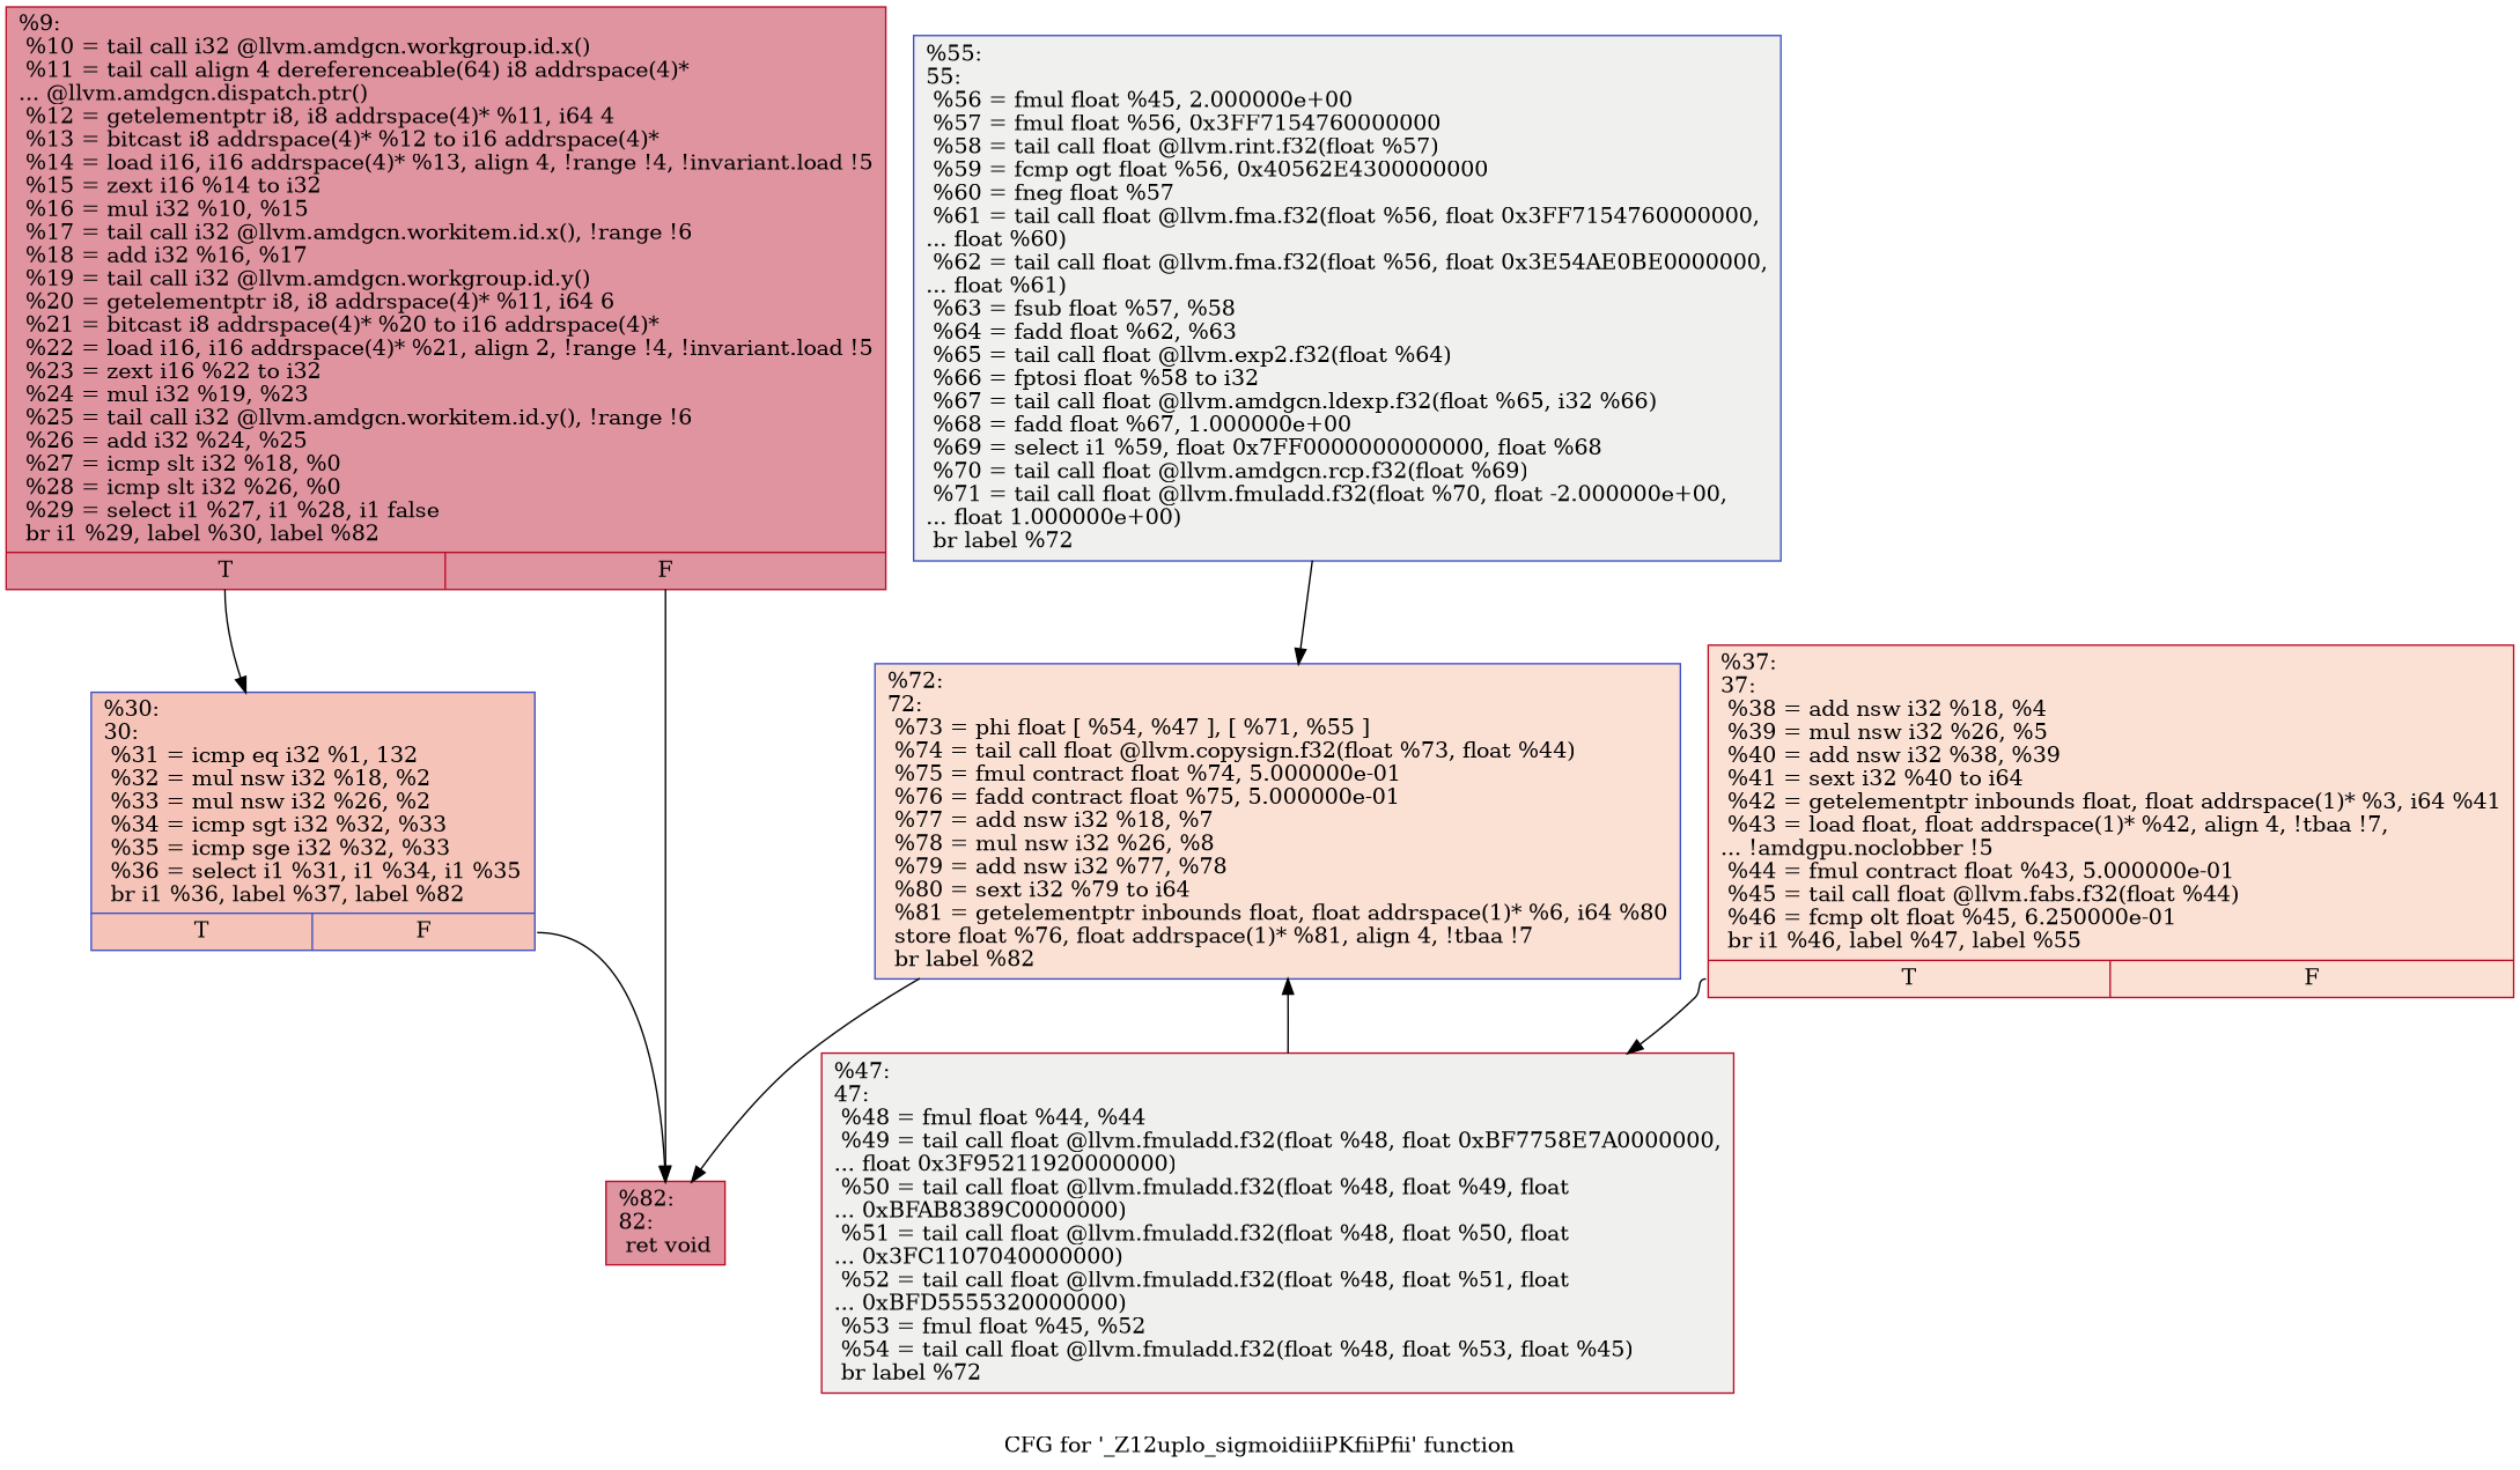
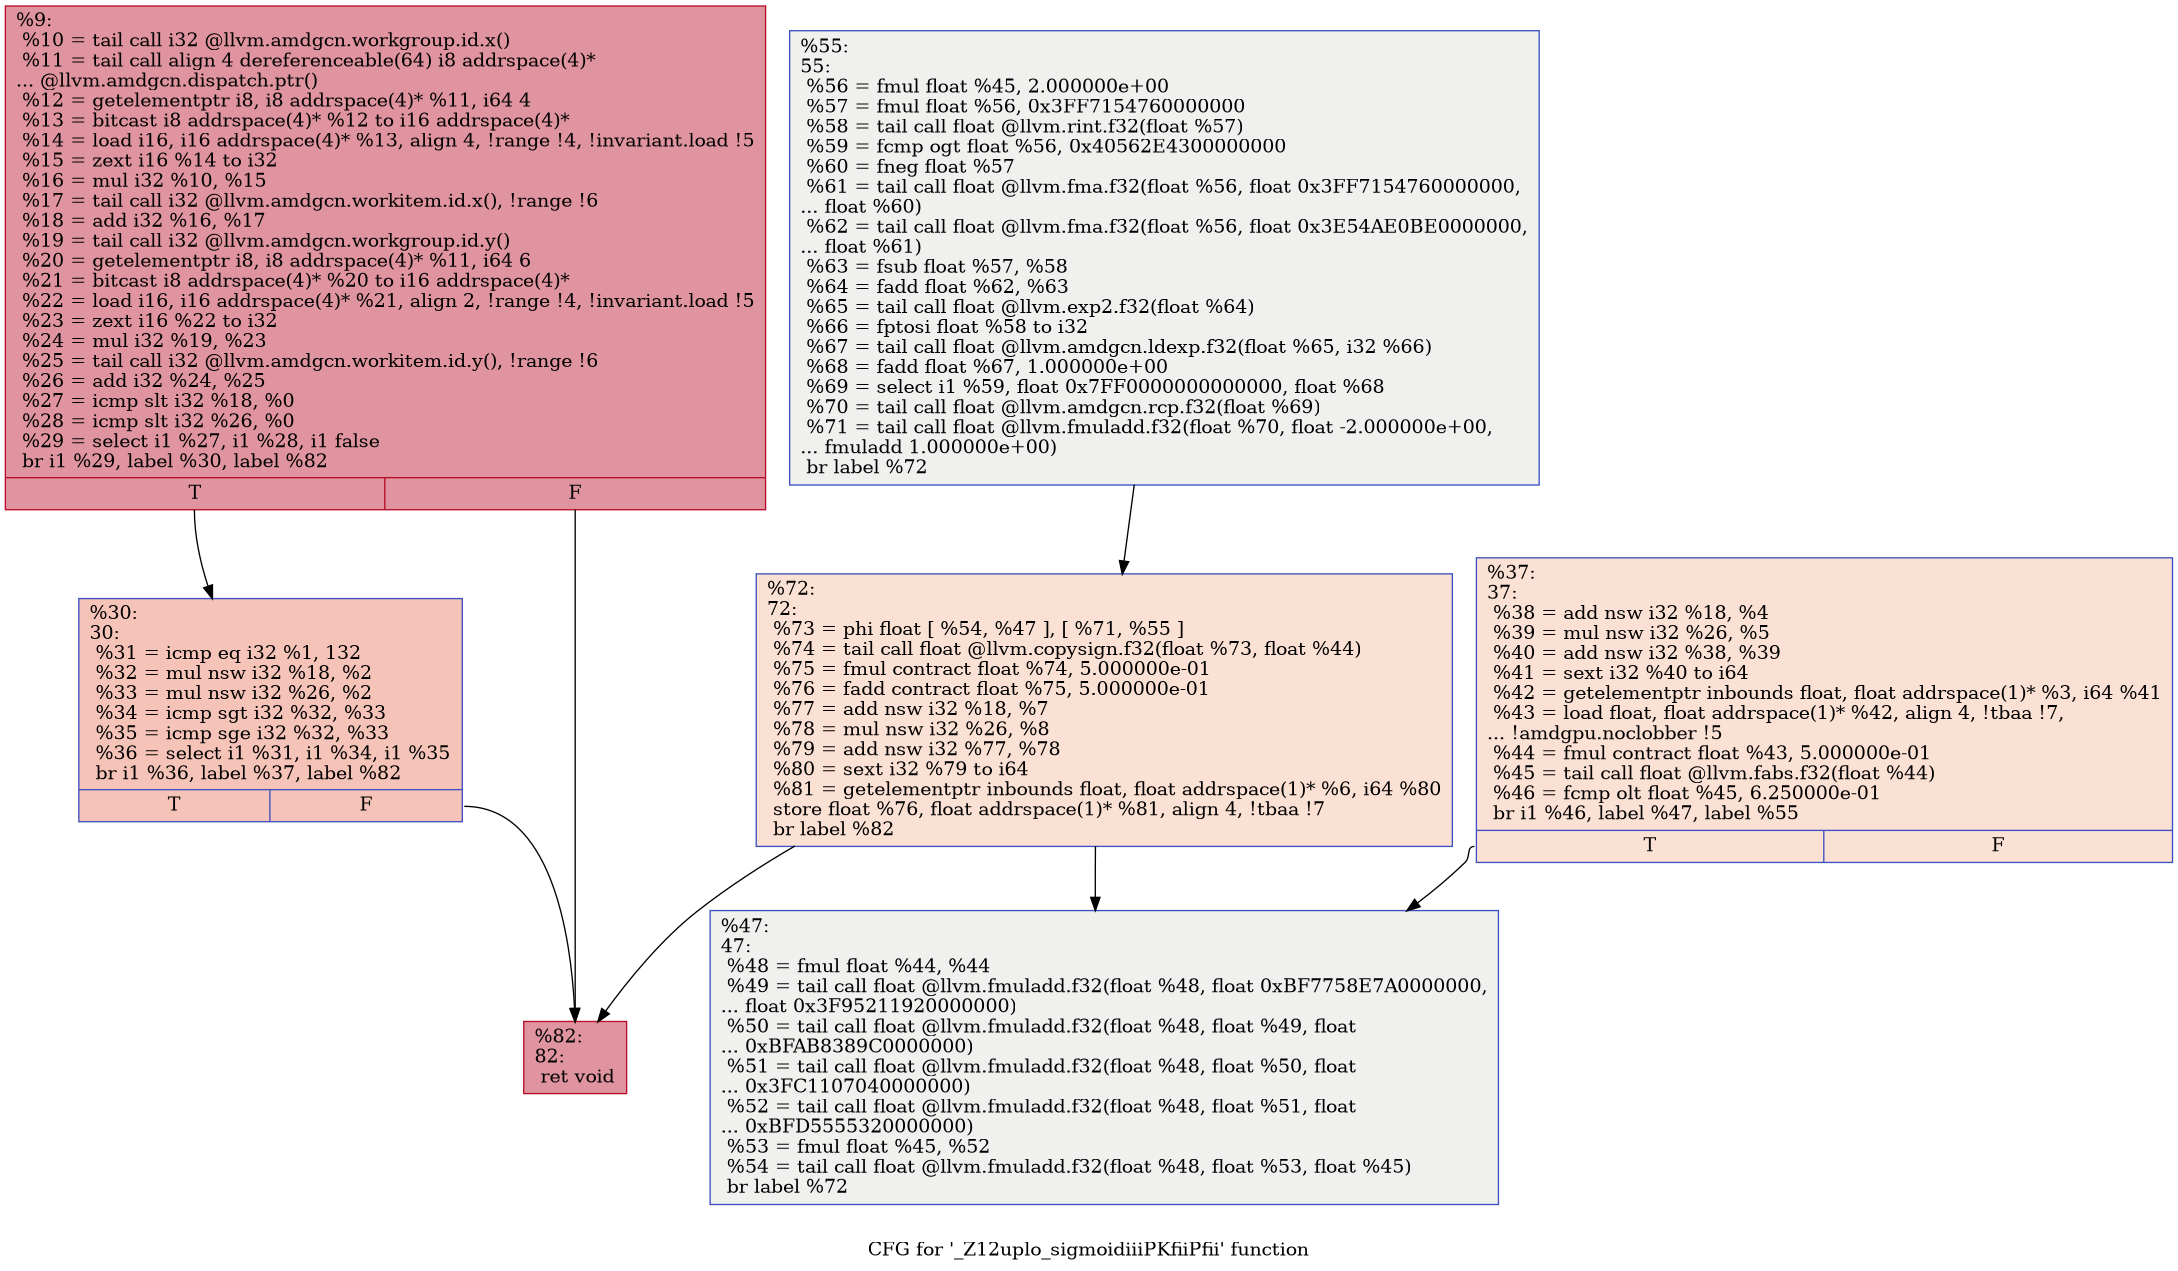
  digraph {
    label="CFG for '_Z12uplo_sigmoidiiiPKfiiPfii' function"
    node [color="#3d50c3ff" fillcolor="#b70d2870" shape=record style=filled]
    n1 [color="#b70d28ff" label="{%9:\l  %10 = tail call i32 @llvm.amdgcn.workgroup.id.x()\l  %11 = tail call align 4 dereferenceable(64) i8 addrspace(4)*\l... @llvm.amdgcn.dispatch.ptr()\l  %12 = getelementptr i8, i8 addrspace(4)* %11, i64 4\l  %13 = bitcast i8 addrspace(4)* %12 to i16 addrspace(4)*\l  %14 = load i16, i16 addrspace(4)* %13, align 4, !range !4, !invariant.load !5\l  %15 = zext i16 %14 to i32\l  %16 = mul i32 %10, %15\l  %17 = tail call i32 @llvm.amdgcn.workitem.id.x(), !range !6\l  %18 = add i32 %16, %17\l  %19 = tail call i32 @llvm.amdgcn.workgroup.id.y()\l  %20 = getelementptr i8, i8 addrspace(4)* %11, i64 6\l  %21 = bitcast i8 addrspace(4)* %20 to i16 addrspace(4)*\l  %22 = load i16, i16 addrspace(4)* %21, align 2, !range !4, !invariant.load !5\l  %23 = zext i16 %22 to i32\l  %24 = mul i32 %19, %23\l  %25 = tail call i32 @llvm.amdgcn.workitem.id.y(), !range !6\l  %26 = add i32 %24, %25\l  %27 = icmp slt i32 %18, %0\l  %28 = icmp slt i32 %26, %0\l  %29 = select i1 %27, i1 %28, i1 false\l  br i1 %29, label %30, label %82\l|{<s0>T|<s1>F}}"]
    n2 [fillcolor="#e8765c70" label="{%30:\l30:                                               \l  %31 = icmp eq i32 %1, 132\l  %32 = mul nsw i32 %18, %2\l  %33 = mul nsw i32 %26, %2\l  %34 = icmp sgt i32 %32, %33\l  %35 = icmp sge i32 %32, %33\l  %36 = select i1 %31, i1 %34, i1 %35\l  br i1 %36, label %37, label %82\l|{<s0>T|<s1>F}}"]
    n3 [color="#b70d28ff" label="{%82:\l82:                                               \l  ret void\l}"]
-   n4 [color="#b70d28ff" fillcolor="#f7b99e70" label="{%37:\l37:                                               \l  %38 = add nsw i32 %18, %4\l  %39 = mul nsw i32 %26, %5\l  %40 = add nsw i32 %38, %39\l  %41 = sext i32 %40 to i64\l  %42 = getelementptr inbounds float, float addrspace(1)* %3, i64 %41\l  %43 = load float, float addrspace(1)* %42, align 4, !tbaa !7,\l... !amdgpu.noclobber !5\l  %44 = fmul contract float %43, 5.000000e-01\l  %45 = tail call float @llvm.fabs.f32(float %44)\l  %46 = fcmp olt float %45, 6.250000e-01\l  br i1 %46, label %47, label %55\l|{<s0>T|<s1>F}}"]
-   n5 [color="#b70d28ff" fillcolor="#dedcdb70" label="{%47:\l47:                                               \l  %48 = fmul float %44, %44\l  %49 = tail call float @llvm.fmuladd.f32(float %48, float 0xBF7758E7A0000000,\l... float 0x3F95211920000000)\l  %50 = tail call float @llvm.fmuladd.f32(float %48, float %49, float\l... 0xBFAB8389C0000000)\l  %51 = tail call float @llvm.fmuladd.f32(float %48, float %50, float\l... 0x3FC1107040000000)\l  %52 = tail call float @llvm.fmuladd.f32(float %48, float %51, float\l... 0xBFD5555320000000)\l  %53 = fmul float %45, %52\l  %54 = tail call float @llvm.fmuladd.f32(float %48, float %53, float %45)\l  br label %72\l}"]
+   n4 [fillcolor="#f7b99e70" label="{%37:\l37:                                               \l  %38 = add nsw i32 %18, %4\l  %39 = mul nsw i32 %26, %5\l  %40 = add nsw i32 %38, %39\l  %41 = sext i32 %40 to i64\l  %42 = getelementptr inbounds float, float addrspace(1)* %3, i64 %41\l  %43 = load float, float addrspace(1)* %42, align 4, !tbaa !7,\l... !amdgpu.noclobber !5\l  %44 = fmul contract float %43, 5.000000e-01\l  %45 = tail call float @llvm.fabs.f32(float %44)\l  %46 = fcmp olt float %45, 6.250000e-01\l  br i1 %46, label %47, label %55\l|{<s0>T|<s1>F}}"]
+   n5 [fillcolor="#dedcdb70" label="{%47:\l47:                                               \l  %48 = fmul float %44, %44\l  %49 = tail call float @llvm.fmuladd.f32(float %48, float 0xBF7758E7A0000000,\l... float 0x3F95211920000000)\l  %50 = tail call float @llvm.fmuladd.f32(float %48, float %49, float\l... 0xBFAB8389C0000000)\l  %51 = tail call float @llvm.fmuladd.f32(float %48, float %50, float\l... 0x3FC1107040000000)\l  %52 = tail call float @llvm.fmuladd.f32(float %48, float %51, float\l... 0xBFD5555320000000)\l  %53 = fmul float %45, %52\l  %54 = tail call float @llvm.fmuladd.f32(float %48, float %53, float %45)\l  br label %72\l}"]
    n6 [fillcolor="#f7b99e70" label="{%72:\l72:                                               \l  %73 = phi float [ %54, %47 ], [ %71, %55 ]\l  %74 = tail call float @llvm.copysign.f32(float %73, float %44)\l  %75 = fmul contract float %74, 5.000000e-01\l  %76 = fadd contract float %75, 5.000000e-01\l  %77 = add nsw i32 %18, %7\l  %78 = mul nsw i32 %26, %8\l  %79 = add nsw i32 %77, %78\l  %80 = sext i32 %79 to i64\l  %81 = getelementptr inbounds float, float addrspace(1)* %6, i64 %80\l  store float %76, float addrspace(1)* %81, align 4, !tbaa !7\l  br label %82\l}"]
-   n7 [fillcolor="#dedcdb70" label="{%55:\l55:                                               \l  %56 = fmul float %45, 2.000000e+00\l  %57 = fmul float %56, 0x3FF7154760000000\l  %58 = tail call float @llvm.rint.f32(float %57)\l  %59 = fcmp ogt float %56, 0x40562E4300000000\l  %60 = fneg float %57\l  %61 = tail call float @llvm.fma.f32(float %56, float 0x3FF7154760000000,\l... float %60)\l  %62 = tail call float @llvm.fma.f32(float %56, float 0x3E54AE0BE0000000,\l... float %61)\l  %63 = fsub float %57, %58\l  %64 = fadd float %62, %63\l  %65 = tail call float @llvm.exp2.f32(float %64)\l  %66 = fptosi float %58 to i32\l  %67 = tail call float @llvm.amdgcn.ldexp.f32(float %65, i32 %66)\l  %68 = fadd float %67, 1.000000e+00\l  %69 = select i1 %59, float 0x7FF0000000000000, float %68\l  %70 = tail call float @llvm.amdgcn.rcp.f32(float %69)\l  %71 = tail call float @llvm.fmuladd.f32(float %70, float -2.000000e+00,\l... float 1.000000e+00)\l  br label %72\l}"]
+   n7 [fillcolor="#dedcdb70" label="{%55:\l55:                                               \l  %56 = fmul float %45, 2.000000e+00\l  %57 = fmul float %56, 0x3FF7154760000000\l  %58 = tail call float @llvm.rint.f32(float %57)\l  %59 = fcmp ogt float %56, 0x40562E4300000000\l  %60 = fneg float %57\l  %61 = tail call float @llvm.fma.f32(float %56, float 0x3FF7154760000000,\l... float %60)\l  %62 = tail call float @llvm.fma.f32(float %56, float 0x3E54AE0BE0000000,\l... float %61)\l  %63 = fsub float %57, %58\l  %64 = fadd float %62, %63\l  %65 = tail call float @llvm.exp2.f32(float %64)\l  %66 = fptosi float %58 to i32\l  %67 = tail call float @llvm.amdgcn.ldexp.f32(float %65, i32 %66)\l  %68 = fadd float %67, 1.000000e+00\l  %69 = select i1 %59, float 0x7FF0000000000000, float %68\l  %70 = tail call float @llvm.amdgcn.rcp.f32(float %69)\l  %71 = tail call float @llvm.fmuladd.f32(float %70, float -2.000000e+00,\l... fmuladd 1.000000e+00)\l  br label %72\l}"]
    n1 -> n2 [tailport=s0]
    n1 -> n3 [tailport=s1]
    n2 -> n3 [tailport=s1]
    n4 -> n5 [tailport=s0]
-   n5 -> n6
+   n6 -> n5
    n6 -> n3
    n7 -> n6
  }
